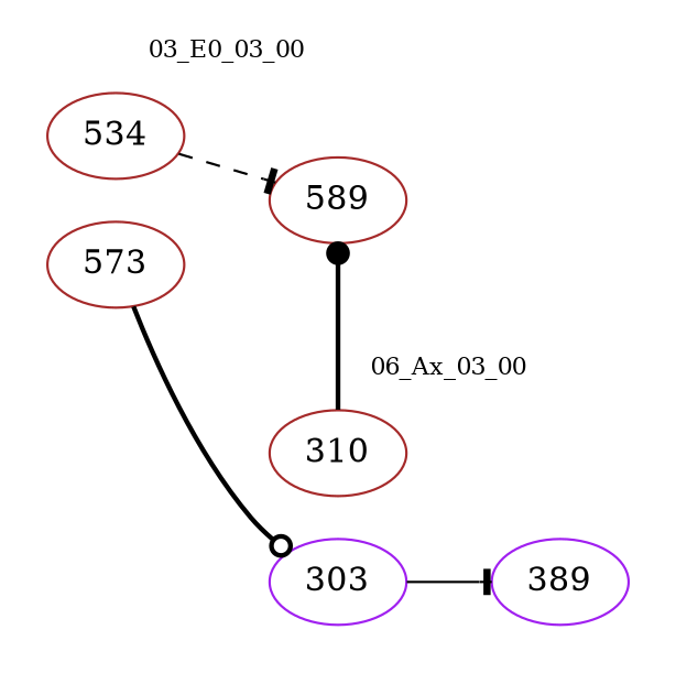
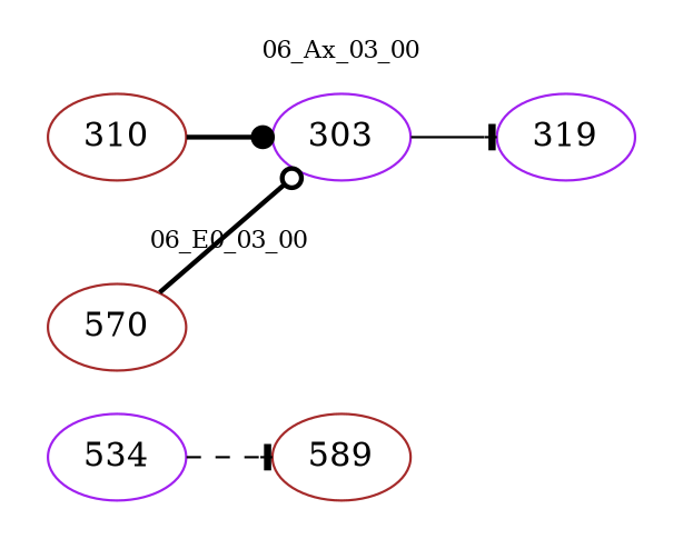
  digraph {
    rankdir=LR
    node [color=brown]
    edge [arrowhead=tee color=black style=bold]
    n1 [label=310]
    n2 [color=purple label=303]
-   n3 [color=purple label=389]
-   n4 [label=573]
-   n5 [label=534]
+   n3 [color=purple label=319]
+   n4 [label=570]
+   n5 [color=purple label=534]
    n6 [label=589]
    subgraph cluster_1 {
      color=white
      fontsize=10
      label="06_Ax_03_00"
      n1
      n2
      n3
    }
    subgraph cluster_2 {
      color=white
      fontsize=10
-     label="03_E0_03_00"
+     label="06_E0_03_00"
      n4
      n5
      n6
    }
-   n1 -> n6 [arrowhead=dot]
+   n1 -> n2 [arrowhead=dot]
    n2 -> n3 [style=solid]
    n4 -> n2 [arrowhead=odot]
    n5 -> n6 [style=dashed]
  }
